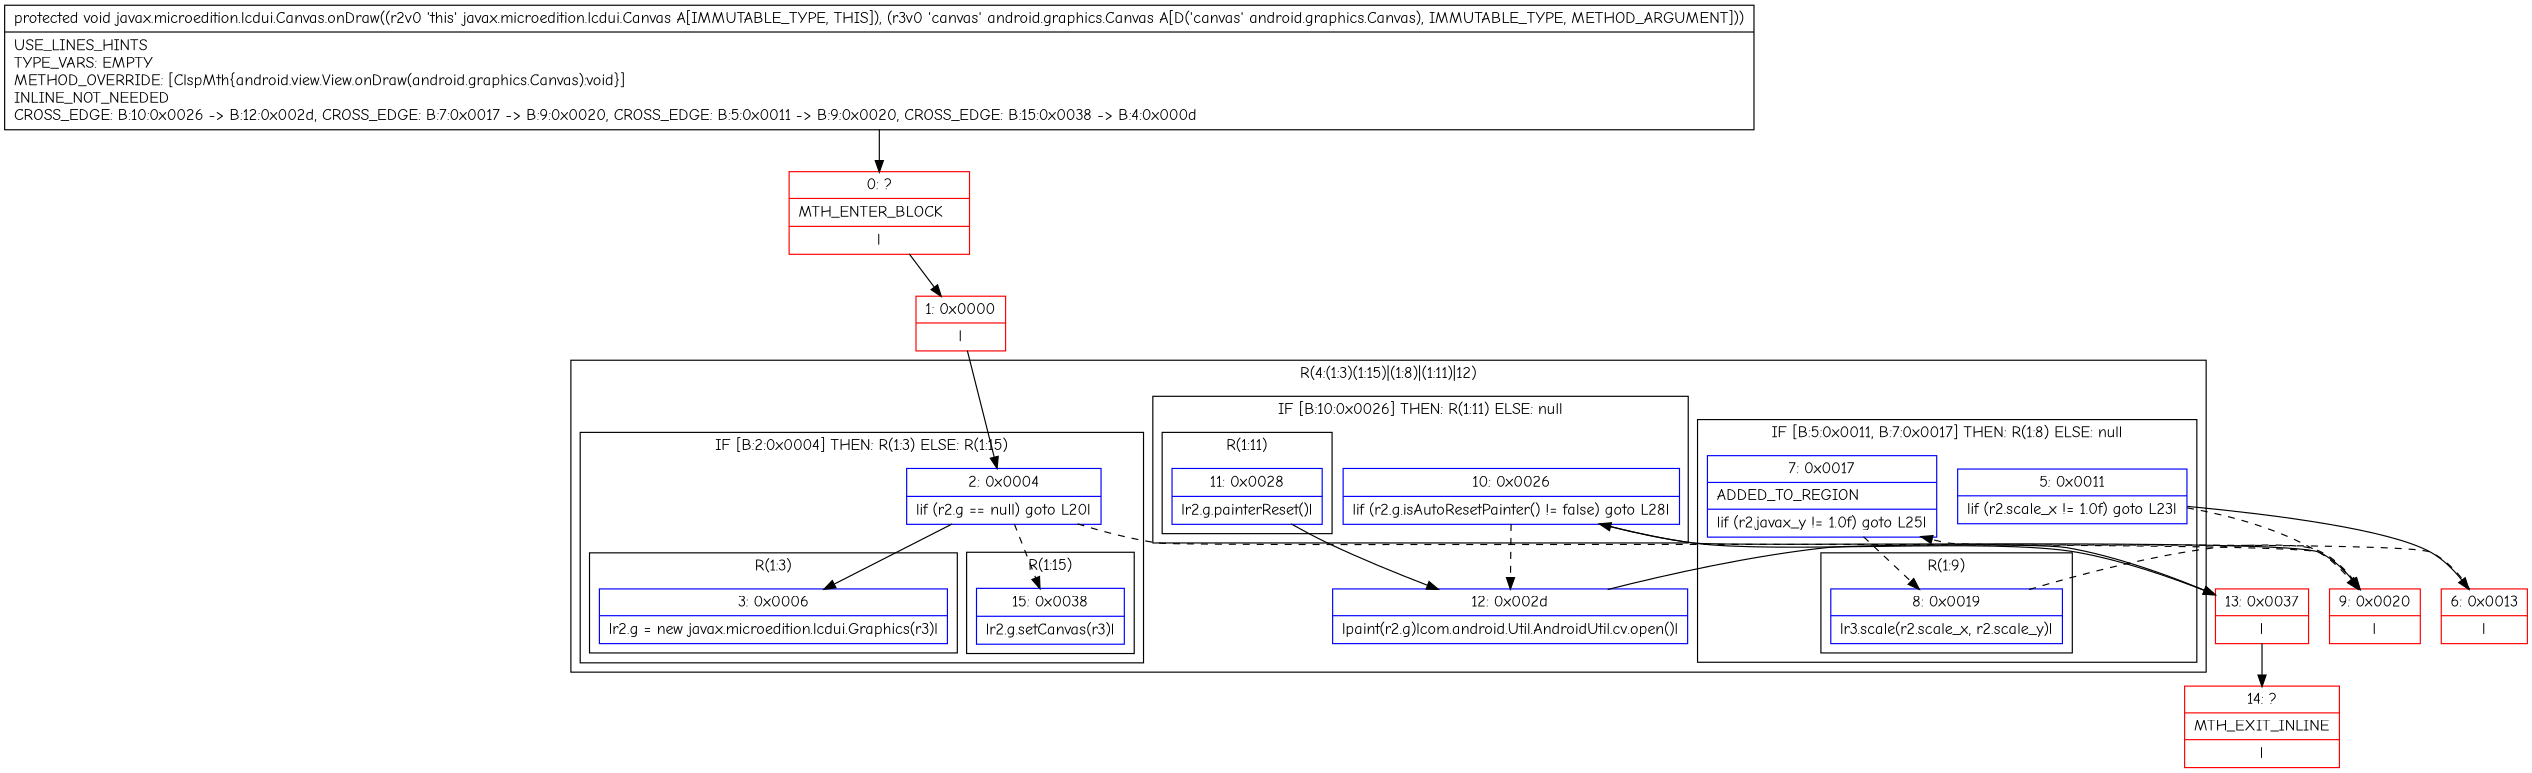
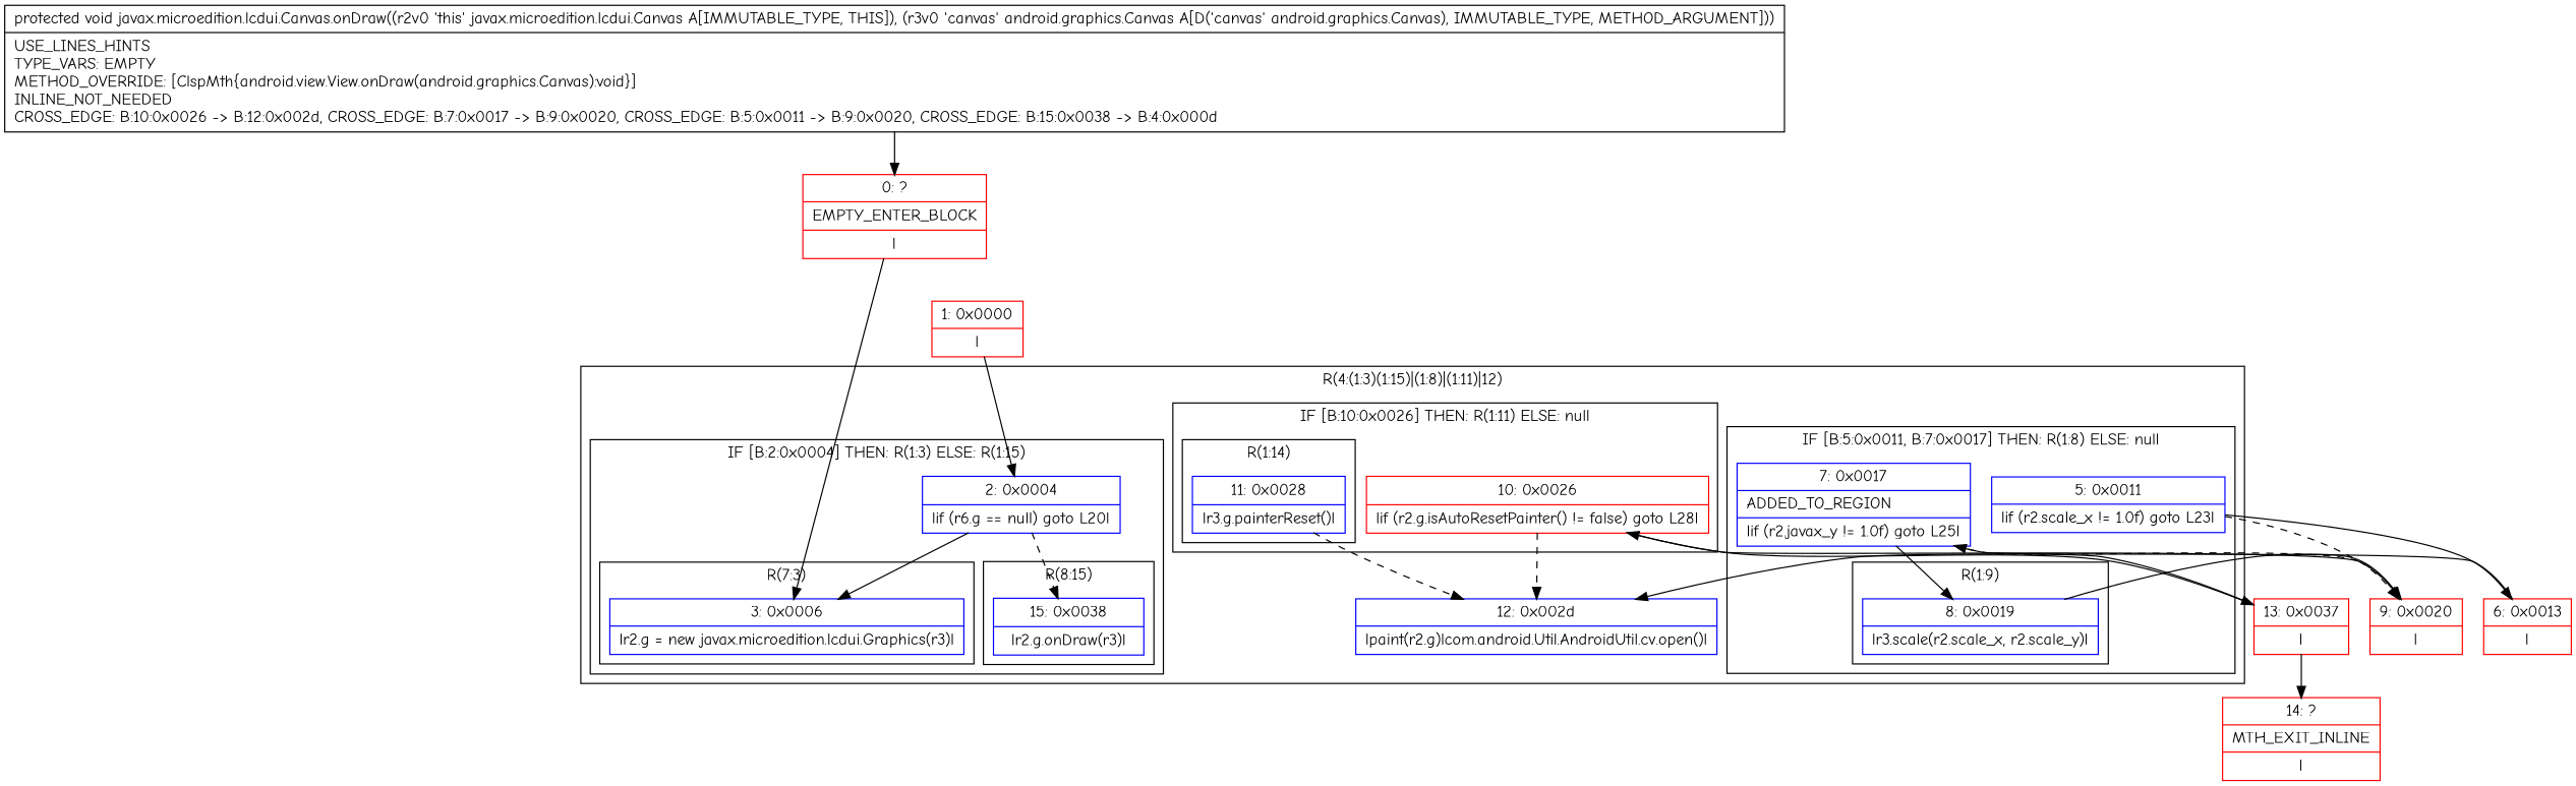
  digraph {
    fontname="Comic Neue"
    node [color=blue fontname="Comic Neue" shape=record]
    edge [fontname="Comic Neue"]
    n1 [label="{3\:\ 0x0006|lr2.g = new javax.microedition.lcdui.Graphics(r3)l}"]
-   n2 [label="{15\:\ 0x0038|lr2.g.setCanvas(r3)l}"]
-   n3 [label="{2\:\ 0x0004|lif (r2.g == null) goto L20l}"]
+   n2 [label="{15\:\ 0x0038|lr2.g.onDraw(r3)l}"]
+   n3 [label="{2\:\ 0x0004|lif (r6.g == null) goto L20l}"]
    n4 [label="{8\:\ 0x0019|lr3.scale(r2.scale_x, r2.scale_y)l}"]
    n5 [label="{5\:\ 0x0011|lif (r2.scale_x != 1.0f) goto L23l}"]
    n6 [label="{7\:\ 0x0017|ADDED_TO_REGION\l|lif (r2.javax_y != 1.0f) goto L25l}"]
-   n7 [label="{11\:\ 0x0028|lr2.g.painterReset()l}"]
-   n8 [label="{10\:\ 0x0026|lif (r2.g.isAutoResetPainter() != false) goto L28l}"]
+   n7 [label="{11\:\ 0x0028|lr3.g.painterReset()l}"]
+   n8 [color=red label="{10\:\ 0x0026|lif (r2.g.isAutoResetPainter() != false) goto L28l}"]
    n9 [label="{12\:\ 0x002d|lpaint(r2.g)lcom.android.Util.AndroidUtil.cv.open()l}"]
    n10 [color=red label="{9\:\ 0x0020|l}"]
    n11 [color=red label="{6\:\ 0x0013|l}"]
    n12 [color=red label="{13\:\ 0x0037|l}"]
    n13 [color=red label="{14\:\ ?|MTH_EXIT_INLINE\l|l}"]
-   n14 [color=red label="{0\:\ ?|MTH_ENTER_BLOCK\l|l}"]
+   n14 [color=red label="{0\:\ ?|EMPTY_ENTER_BLOCK\l|l}"]
    n15 [color=red label="{1\:\ 0x0000|l}"]
    n16 [label="{protected void javax.microedition.lcdui.Canvas.onDraw((r2v0 'this' javax.microedition.lcdui.Canvas A[IMMUTABLE_TYPE, THIS]), (r3v0 'canvas' android.graphics.Canvas A[D('canvas' android.graphics.Canvas), IMMUTABLE_TYPE, METHOD_ARGUMENT]))  | USE_LINES_HINTS\lTYPE_VARS: EMPTY\lMETHOD_OVERRIDE: [ClspMth\{android.view.View.onDraw(android.graphics.Canvas):void\}]\lINLINE_NOT_NEEDED\lCROSS_EDGE: B:10:0x0026 \-\> B:12:0x002d, CROSS_EDGE: B:7:0x0017 \-\> B:9:0x0020, CROSS_EDGE: B:5:0x0011 \-\> B:9:0x0020, CROSS_EDGE: B:15:0x0038 \-\> B:4:0x000d\l}" color=""]
    subgraph cluster_1 {
      label="R(4:(1:3)(1:15)|(1:8)|(1:11)|12)"
      n9
      subgraph cluster_2 {
        label="IF [B:2:0x0004] THEN: R(1:3) ELSE: R(1:15)"
        n3
        subgraph cluster_3 {
-         label="R(1:3)"
+         label="R(7:3)"
          n1
        }
        subgraph cluster_4 {
-         label="R(1:15)"
+         label="R(8:15)"
          n2
        }
      }
      subgraph cluster_5 {
        label="IF [B:5:0x0011, B:7:0x0017] THEN: R(1:8) ELSE: null"
        n5
        n6
        subgraph cluster_6 {
          label="R(1:9)"
          n4
        }
      }
      subgraph cluster_7 {
        label="IF [B:10:0x0026] THEN: R(1:11) ELSE: null"
        n8
        subgraph cluster_8 {
-         label="R(1:11)"
+         label="R(1:14)"
          n7
        }
      }
    }
    n3 -> n1
    n3 -> n2 [style=dashed]
-   n4 -> n10 [style=dashed]
+   n4 -> n10
    n5 -> n10 [style=dashed]
    n5 -> n11
-   n6 -> n4 [style=dashed]
-   n3 -> n10 [style=dashed]
-   n7 -> n9
+   n6 -> n4
+   n6 -> n10 [style=dashed]
+   n7 -> n9 [style=dashed]
    n8 -> n9 [style=dashed]
    n8 -> n12
-   n9 -> n12
+   n12 -> n9
    n10 -> n8
-   n11 -> n6 [style=dashed]
+   n11 -> n6
    n12 -> n13
-   n14 -> n15
+   n14 -> n1
    n15 -> n3
    n16 -> n14
  }
